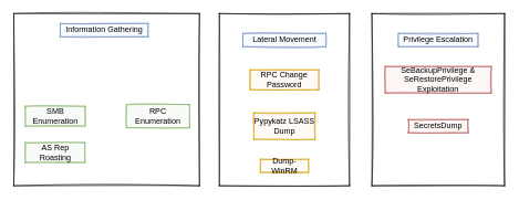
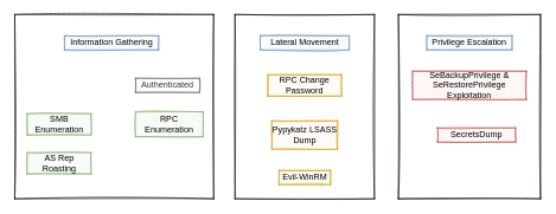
  <mxCell id="0" />
  <mxCell id="1" parent="0" />
  <mxCell id="2" value="" style="group;fillColor=#fff2cc;strokeColor=#d6b656;container=0;" vertex="1" connectable="0" parent="1"><mxGeometry x="560" y="20" width="200" height="260" as="geometry" /></mxCell>
  <mxCell id="3" value="" style="rounded=0;whiteSpace=wrap;html=1;sketch=1;strokeColor=#000000;" vertex="1" parent="1"><mxGeometry x="560" y="20" width="200" height="260" as="geometry" /></mxCell>
  <mxCell id="4" value="Privilege Escalation" style="text;html=1;fillColor=#dae8fc;align=center;verticalAlign=middle;whiteSpace=wrap;rounded=0;sketch=1;strokeColor=#6c8ebf;" vertex="1" parent="1"><mxGeometry x="600" y="50" width="120" height="20" as="geometry" /></mxCell>
  <mxCell id="5" value="SeBackupPrivilege &amp;amp; SeRestorePrivilege Exploitation" style="text;html=1;fillColor=#f8cecc;align=center;verticalAlign=middle;whiteSpace=wrap;rounded=0;sketch=1;strokeColor=#b85450;" vertex="1" parent="1"><mxGeometry x="580" y="100" width="160" height="40" as="geometry" /></mxCell>
- <mxCell id="6" value="SecretsDump" style="text;html=1;fillColor=#f8cecc;align=center;verticalAlign=middle;whiteSpace=wrap;rounded=0;sketch=1;strokeColor=#b85450;" vertex="1" parent="1"><mxGeometry x="615" y="180" width="90" height="20" as="geometry" /></mxCell>
+ <mxCell id="6" value="SecretsDump" style="text;html=1;fillColor=#f8cecc;align=center;verticalAlign=middle;whiteSpace=wrap;rounded=0;sketch=1;strokeColor=#b85450;" vertex="1" parent="1"><mxGeometry x="615" y="180" width="110" height="20" as="geometry" /></mxCell>
  <mxCell id="7" value="" style="group" vertex="1" connectable="0" parent="1"><mxGeometry x="330" y="20" width="196.25" height="260" as="geometry" /></mxCell>
  <mxCell id="8" value="" style="rounded=0;whiteSpace=wrap;html=1;sketch=1;strokeColor=#000000;" vertex="1" parent="7"><mxGeometry width="196.25" height="260" as="geometry" /></mxCell>
  <mxCell id="9" value="Lateral Movement" style="text;html=1;fillColor=#dae8fc;align=center;verticalAlign=middle;whiteSpace=wrap;rounded=0;sketch=1;strokeColor=#6c8ebf;" vertex="1" parent="7"><mxGeometry x="35.63" y="30" width="125" height="20" as="geometry" /></mxCell>
  <mxCell id="10" value="RPC Change Password" style="text;html=1;fillColor=#ffe6cc;align=center;verticalAlign=middle;whiteSpace=wrap;rounded=0;sketch=1;strokeColor=#d79b00;" vertex="1" parent="7"><mxGeometry x="46.25" y="85" width="103.75" height="30" as="geometry" /></mxCell>
  <mxCell id="11" value="Pypykatz LSASS Dump" style="text;html=1;fillColor=#ffe6cc;align=center;verticalAlign=middle;whiteSpace=wrap;rounded=0;sketch=1;strokeColor=#d79b00;" vertex="1" parent="7"><mxGeometry x="51.88" y="150" width="92.5" height="40" as="geometry" /></mxCell>
- <mxCell id="12" value="Dump-WinRM" style="text;html=1;fillColor=#ffe6cc;align=center;verticalAlign=middle;whiteSpace=wrap;rounded=0;sketch=1;strokeColor=#d79b00;" vertex="1" parent="7"><mxGeometry x="61.88" y="220" width="72.5" height="20" as="geometry" /></mxCell>
+ <mxCell id="12" value="Evil-WinRM" style="text;html=1;fillColor=#ffe6cc;align=center;verticalAlign=middle;whiteSpace=wrap;rounded=0;sketch=1;strokeColor=#d79b00;" vertex="1" parent="7"><mxGeometry x="61.88" y="220" width="72.5" height="20" as="geometry" /></mxCell>
  <mxCell id="13" value="" style="rounded=0;whiteSpace=wrap;html=1;sketch=1;strokeColor=#000000;" vertex="1" parent="1"><mxGeometry x="20" y="20" width="280" height="260" as="geometry" /></mxCell>
  <mxCell id="14" value="SMB Enumeration" style="text;html=1;fillColor=#d5e8d4;align=center;verticalAlign=middle;whiteSpace=wrap;rounded=0;sketch=1;strokeColor=#82b366;" vertex="1" parent="1"><mxGeometry x="37.5" y="160" width="90" height="30" as="geometry" /></mxCell>
  <mxCell id="15" value="AS Rep Roasting" style="text;html=1;fillColor=#d5e8d4;align=center;verticalAlign=middle;whiteSpace=wrap;rounded=0;sketch=1;strokeColor=#82b366;" vertex="1" parent="1"><mxGeometry x="37.5" y="215" width="90" height="30" as="geometry" /></mxCell>
  <mxCell id="16" style="edgeStyle=orthogonalEdgeStyle;rounded=0;orthogonalLoop=1;jettySize=auto;html=1;exitX=0.5;exitY=1;exitDx=0;exitDy=0;" edge="1" parent="1" source="14" target="14"><mxGeometry relative="1" as="geometry" /></mxCell>
+ <mxCell id="17" value="Authenticated" style="text;html=1;fillColor=#f5f5f5;align=center;verticalAlign=middle;whiteSpace=wrap;rounded=0;sketch=1;strokeColor=#666666;fontColor=#333333;" vertex="1" parent="1"><mxGeometry x="190" y="110" width="90" height="20" as="geometry" /></mxCell>
  <mxCell id="18" value="RPC Enumeration" style="text;html=1;fillColor=#d5e8d4;align=center;verticalAlign=middle;whiteSpace=wrap;rounded=0;sketch=1;strokeColor=#82b366;" vertex="1" parent="1"><mxGeometry x="190" y="157.5" width="95" height="35" as="geometry" /></mxCell>
- <mxCell id="19" value="Information Gathering" style="text;html=1;fillColor=#dae8fc;align=center;verticalAlign=middle;whiteSpace=wrap;rounded=0;sketch=1;strokeColor=#6c8ebf;" vertex="1" parent="1"><mxGeometry x="90" y="35" width="132.5" height="20" as="geometry" /></mxCell>
+ <mxCell id="19" value="Information Gathering" style="text;html=1;fillColor=#dae8fc;align=center;verticalAlign=middle;whiteSpace=wrap;rounded=0;sketch=1;strokeColor=#6c8ebf;" vertex="1" parent="1"><mxGeometry x="90" y="50" width="132.5" height="20" as="geometry" /></mxCell>
